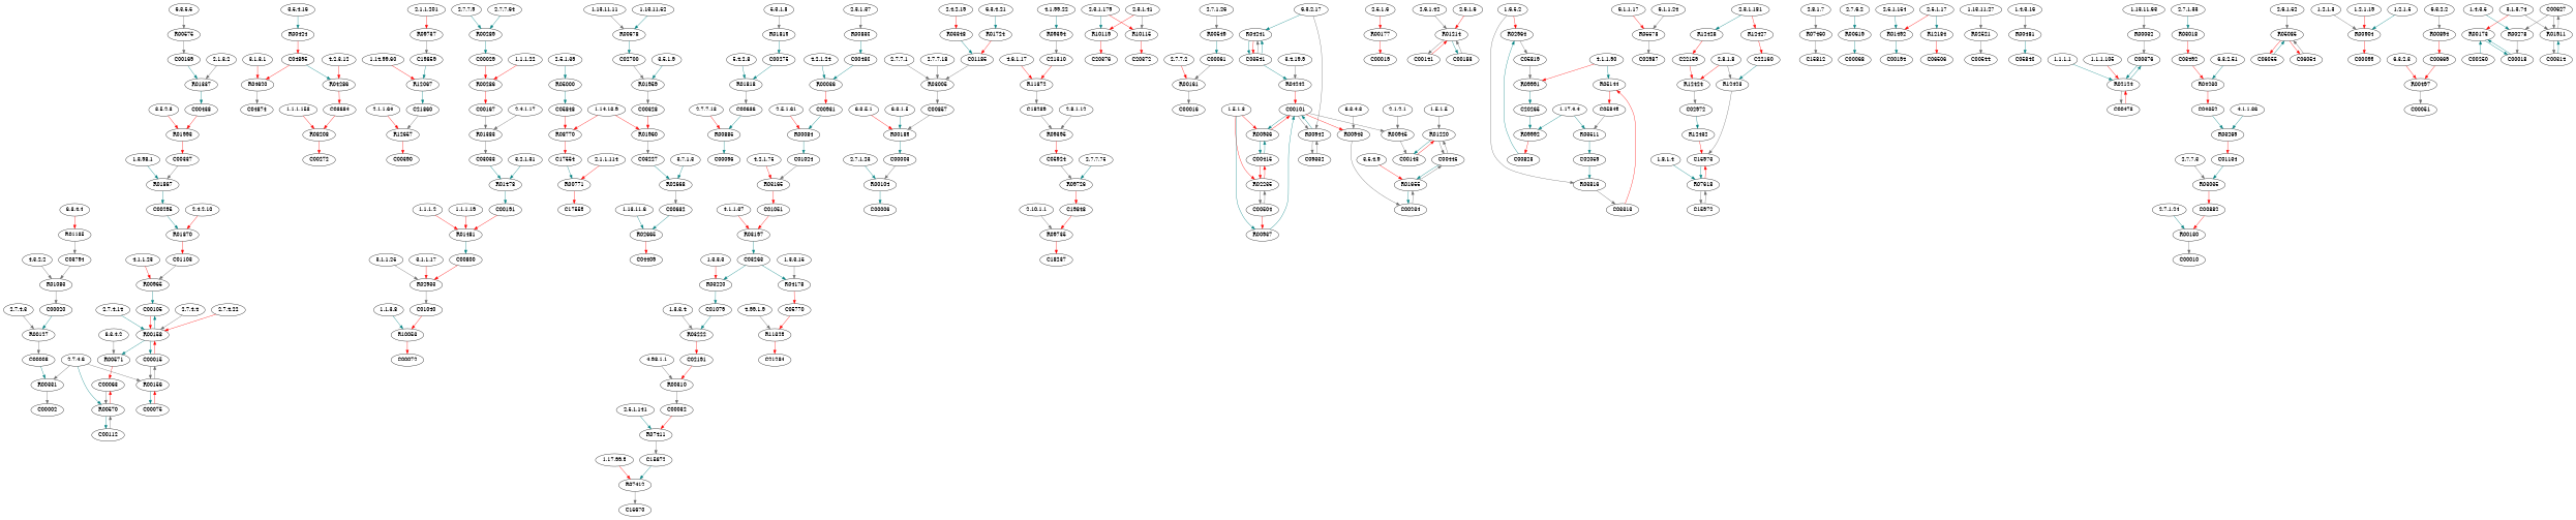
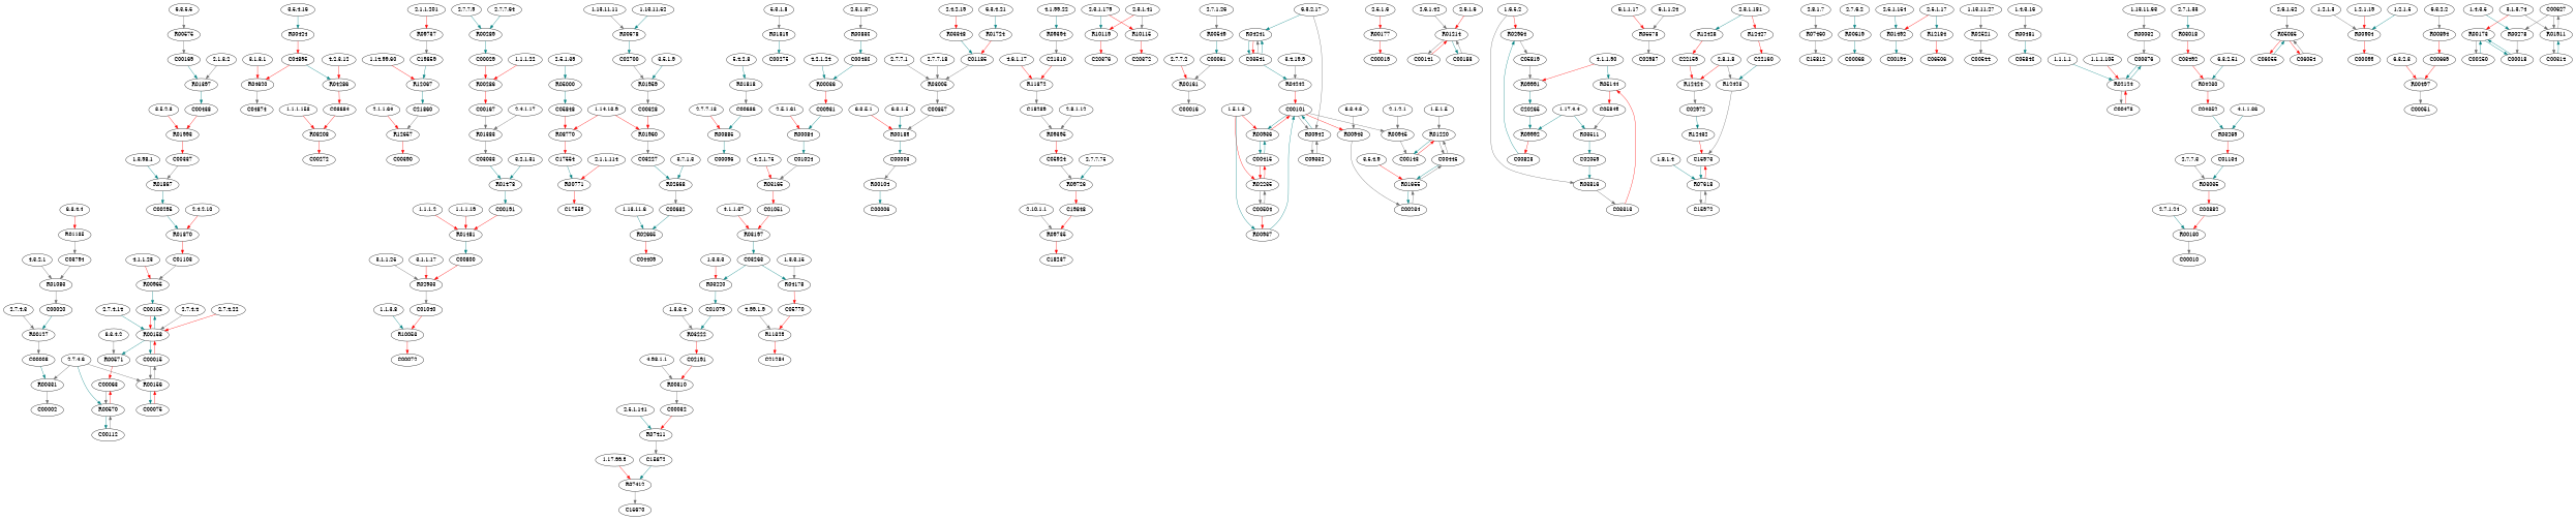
  digraph {
    node [type=R]
    edge [color=red]
    R00965
    "4.1.1.23" [type=E]
    C00105 [type=C]
    R00575
    "6.3.5.5" [type=E]
    C00169 [type=C]
    R04620
    "3.1.3.1" [type=E]
    C04874 [type=C]
    R12067
    "1.14.99.60" [type=E]
    C21860 [type=C]
    R01481
    "1.1.1.2" [type=E]
    C00800 [type=C]
    R05000
    "2.5.1.39" [type=E]
    C05848 [type=C]
    R00289
    "2.7.7.9" [type=E]
    C00029 [type=C]
    R12657
    "2.1.1.64" [type=E]
    C00390 [type=C]
    R01819
    "5.3.1.8" [type=E]
    C00275 [type=C]
    R00036
    "4.2.1.24" [type=E]
    C00931 [type=C]
    R01724
    "6.3.4.21" [type=E]
    C01185 [type=C]
    R00158
    "2.7.4.4" [type=E]
    R00571
    C00015 [type=C]
    R09735
    "2.10.1.1" [type=E]
    C18237 [type=C]
    R01870
    "2.4.2.10" [type=E]
    C01103 [type=C]
    R10119
    "2.3.1.179" [type=E]
    R10115
    C20376 [type=C]
    C20372 [type=C]
    R03222
    "1.3.3.4" [type=E]
    C02191 [type=C]
    R00161
    "2.7.7.2" [type=E]
    C00016 [type=C]
    R02933
    "3.1.1.25" [type=E]
    C01040 [type=C]
    R02665
    "1.13.11.6" [type=E]
    C04409 [type=C]
    n61 [label=R00771]
    "2.1.1.114" [type=E]
    C17559 [type=C]
    "3.1.1.17" [type=E]
    R01220
    "1.5.1.5" [type=E]
    C00445 [type=C]
    C00143 [type=C]
    R01867
    "1.3.98.1" [type=E]
    C00295 [type=C]
    R00286
    "1.1.1.22" [type=E]
    C00167 [type=C]
    R00177
    "2.5.1.6" [type=E]
    C00019 [type=C]
    R01214
    "2.6.1.42" [type=E]
    C00141 [type=C]
    C00183 [type=C]
    R11372
    "4.6.1.17" [type=E]
    C18239 [type=C]
    R09395
    "2.8.1.12" [type=E]
    C05924 [type=C]
    R05144
    "4.1.1.90" [type=E]
    R09991
    C05849 [type=C]
    C20265 [type=C]
    R01655
    "3.5.4.9" [type=E]
    C00234 [type=C]
    R01959
    "3.5.1.9" [type=E]
    C00328 [type=C]
    R10053
    "1.1.3.8" [type=E]
    C00072 [type=C]
    R03005
    "2.7.7.1" [type=E]
    C00857 [type=C]
    R08208
    "1.1.1.153" [type=E]
    C00272 [type=C]
    R00189
    "6.3.5.1" [type=E]
    C00003 [type=C]
    R07412
    "1.17.99.9" [type=E]
    C15670 [type=C]
    R05578
    "6.1.1.17" [type=E]
    C02987 [type=C]
    R09737
    "2.1.1.201" [type=E]
    C19859 [type=C]
    R02668
    "3.7.1.3" [type=E]
    C00632 [type=C]
    "2.7.4.22" [type=E]
    R12428
    "2.3.1.181" [type=E]
    R12427
    C22159 [type=C]
    C22160 [type=C]
    R07460
    "2.8.1.7" [type=E]
    C15812 [type=C]
    R00104
-   "2.7.1.23" [type=E]
    C00006 [type=C]
    R01993
    "3.5.2.3" [type=E]
    C00337 [type=C]
    R00127
    "2.7.4.3" [type=E]
    C00008 [type=C]
    R01383
    "2.4.1.17" [type=E]
    C03033 [type=C]
    "2.7.7.64" [type=E]
    "2.7.7.18" [type=E]
    R00310
    "4.98.1.1" [type=E]
    C00032 [type=C]
    R00619
    "2.7.6.2" [type=E]
    C00068 [type=C]
    R04242
    "3.4.19.9" [type=E]
    C00101 [type=C]
    R01492
    "2.5.1.154" [type=E]
    C00194 [type=C]
    R03816
    "1.6.5.2" [type=E]
    R02964
    C03313 [type=C]
    C05819 [type=C]
    "1.1.1.19" [type=E]
    R02521
    "1.13.11.27" [type=E]
    C00544 [type=C]
    R00481
    "1.4.3.16" [type=E]
    C05840 [type=C]
    R00032
    "1.13.11.63" [type=E]
    C00376 [type=C]
    R00945
    "2.1.2.1" [type=E]
    R00130
    "2.7.1.24" [type=E]
    C00010 [type=C]
    R08770
    "1.14.13.9" [type=E]
    R01960
    C17554 [type=C]
    C03227 [type=C]
    R05085
    "2.6.1.52" [type=E]
    C06055 [type=C]
    C06054 [type=C]
    R00904
    "1.2.1.3" [type=E]
    C00099 [type=C]
    R09726
    "2.7.7.75" [type=E]
    C19848 [type=C]
    R03018
    "2.7.1.33" [type=E]
    C03492 [type=C]
    "2.6.1.6" [type=E]
    R00943
    "6.3.4.3" [type=E]
    R02235
    "1.5.1.3" [type=E]
    R00936
    R00937
    C00415 [type=C]
    C00504 [type=C]
    "2.5.1.17" [type=E]
    R12184
    C06506 [type=C]
    R03511
    "1.17.4.4" [type=E]
    R09992
    C02059 [type=C]
    C00828 [type=C]
    R01083
-   "4.3.2.2" [type=E]
+   "4.3.2.2" [type=E label="4.3.2.1"]
    C00020 [type=C]
    R00894
    "6.3.2.2" [type=E]
    C00669 [type=C]
    R00942
    "6.3.2.17" [type=E]
    R04241
    C09332 [type=C]
    C03541 [type=C]
    R12423
    "2.8.1.8" [type=E]
    R12424
    C15973 [type=C]
    C02972 [type=C]
    R04286
    "4.2.3.12" [type=E]
    C03684 [type=C]
    R03165
    "4.2.1.75" [type=E]
    C01051 [type=C]
    R01818
    "5.4.2.8" [type=E]
    C00636 [type=C]
    R03220
    "1.3.3.3" [type=E]
    C01079 [type=C]
    R00173
    "3.1.3.74" [type=E]
    R01911
    C00018 [type=C]
    C00250 [type=C]
    C00314 [type=C]
    C00627 [type=C]
    R00678
    "1.13.11.11" [type=E]
    C02700 [type=C]
-   R01397 [label=R01337]
+   R01397
    "2.1.3.2" [type=E]
    C00438 [type=C]
    R00549
    "2.7.1.26" [type=E]
    C00061 [type=C]
    R00156
    "2.7.4.6" [type=E]
    R00331
    R00570
    C00075 [type=C]
    C00002 [type=C]
    C00112 [type=C]
    C00063 [type=C]
    "1.2.1.19" [type=E]
    R00084
    "2.5.1.61" [type=E]
    C01024 [type=C]
    R07411
    "2.5.1.141" [type=E]
    C15672 [type=C]
    "1.13.11.52" [type=E]
    R03197
    "4.1.1.37" [type=E]
    C03263 [type=C]
    R09394
    "4.1.99.22" [type=E]
    C21310 [type=C]
    R07618
    "1.8.1.4" [type=E]
    C15972 [type=C]
    R04230
    "6.3.2.51" [type=E]
    C04352 [type=C]
    "2.7.4.14" [type=E]
    "6.1.1.24" [type=E]
    "6.3.4.2" [type=E]
    R00885
    "2.7.7.13" [type=E]
    C00096 [type=C]
    R02124
    "1.1.1.1" [type=E]
    C00473 [type=C]
    R03035
    "2.7.7.3" [type=E]
    C00882 [type=C]
    R03348
    "2.4.2.19" [type=E]
    "2.3.1.41" [type=E]
    "1.1.1.105" [type=E]
    R01135
    "6.3.4.4" [type=E]
    C03794 [type=C]
    R00830
    "2.3.1.37" [type=E]
    C00430 [type=C]
    R03269
    "4.1.1.36" [type=E]
    C01134 [type=C]
    R04178
    "1.3.3.15" [type=E]
    C05770 [type=C]
    R01478
    "3.2.1.31" [type=E]
    C00191 [type=C]
    R00278
    "1.4.3.5" [type=E]
    R00497
    "6.3.2.3" [type=E]
    C00051 [type=C]
    R11329
    "4.99.1.9" [type=E]
    C21284 [type=C]
    R00424
    "3.5.4.16" [type=E]
    C04895 [type=C]
    "1.2.1.5" [type=E]
    "6.3.1.5" [type=E]
    R12432
    R00965 -> C00105 [color=teal]
    "4.1.1.23" -> R00965
    C00105 -> R00158
    R00575 -> C00169 [color=gray40]
    "6.3.5.5" -> R00575 [color=gray40]
    C00169 -> R01397 [color=teal]
    R04620 -> C04874 [color=gray40]
    "3.1.3.1" -> R04620
    R12067 -> C21860 [color=teal]
    "1.14.99.60" -> R12067
    C21860 -> R12657 [color=gray40]
    R01481 -> C00800 [color=teal]
    "1.1.1.2" -> R01481
    C00800 -> R02933
    R05000 -> C05848 [color=teal]
    "2.5.1.39" -> R05000 [color=teal]
    C05848 -> R08770
    R00289 -> C00029 [color=teal]
    "2.7.7.9" -> R00289 [color=teal]
    C00029 -> R00286
    R12657 -> C00390
    "2.1.1.64" -> R12657
    R01819 -> C00275 [color=teal]
    "5.3.1.8" -> R01819 [color=gray40]
-   C00275 -> R01818 [color=teal]
    R00036 -> C00931
    "4.2.1.24" -> R00036 [color=teal]
    C00931 -> R00084 [color=teal]
    R01724 -> C01185
    "6.3.4.21" -> R01724 [color=teal]
    C01185 -> R03005 [color=gray40]
    R00158 -> C00105 [color=teal]
    R00158 -> R00571 [color=teal]
    R00158 -> C00015 [color=teal]
    "2.7.4.4" -> R00158 [color=gray40]
    R00571 -> C00063
    C00015 -> R00158
    C00015 -> R00156 [color=gray40]
    R09735 -> C18237
    "2.10.1.1" -> R09735 [color=gray40]
    R01870 -> C01103
    "2.4.2.10" -> R01870
    C01103 -> R00965 [color=gray40]
    R10119 -> C20376
    "2.3.1.179" -> R10119 [color=teal]
    "2.3.1.179" -> R10115
    R10115 -> C20372
    R03222 -> C02191
    "1.3.3.4" -> R03222 [color=gray40]
    C02191 -> R00310
    R00161 -> C00016 [color=gray40]
    "2.7.7.2" -> R00161
    R02933 -> C01040 [color=gray40]
    "3.1.1.25" -> R02933 [color=gray40]
    C01040 -> R10053
    R02665 -> C04409
    "1.13.11.6" -> R02665 [color=teal]
    n61 -> C17559
    "2.1.1.114" -> n61
    "3.1.1.17" -> R02933
    R01220 -> C00445 [color=gray40]
    R01220 -> C00143 [color=teal]
    "1.5.1.5" -> R01220 [color=gray40]
    C00445 -> R01220 [color=gray40]
    C00445 -> R01655 [color=teal]
    C00143 -> R01220
    R01867 -> C00295 [color=teal]
    "1.3.98.1" -> R01867 [color=teal]
    C00295 -> R01870 [color=teal]
    R00286 -> C00167
    "1.1.1.22" -> R00286
    C00167 -> R01383 [color=gray40]
    R00177 -> C00019
    "2.5.1.6" -> R00177
    R01214 -> C00141 [color=gray40]
    R01214 -> C00183 [color=teal]
    "2.6.1.42" -> R01214 [color=gray40]
    C00141 -> R01214
    C00183 -> R01214 [color=gray40]
    R11372 -> C18239 [color=gray40]
    "4.6.1.17" -> R11372
    C18239 -> R09395 [color=gray40]
    R09395 -> C05924
    "2.8.1.12" -> R09395 [color=gray40]
    C05924 -> R09726 [color=gray40]
    R05144 -> C05849
    "4.1.1.90" -> R05144 [color=teal]
    "4.1.1.90" -> R09991
    R09991 -> C20265 [color=teal]
    C05849 -> R03511 [color=gray40]
    C20265 -> R09992 [color=teal]
    R01655 -> C00445 [color=gray40]
    R01655 -> C00234 [color=teal]
    "3.5.4.9" -> R01655
    C00234 -> R01655 [color=gray40]
    R01959 -> C00328 [color=gray40]
    "3.5.1.9" -> R01959 [color=teal]
    C00328 -> R01960
    R10053 -> C00072
    "1.1.3.8" -> R10053 [color=teal]
    R03005 -> C00857 [color=gray40]
    "2.7.7.1" -> R03005 [color=gray40]
    C00857 -> R00189 [color=gray40]
    R08208 -> C00272
    "1.1.1.153" -> R08208
    R00189 -> C00003 [color=teal]
    "6.3.5.1" -> R00189
    C00003 -> R00104 [color=gray40]
    R07412 -> C15670 [color=gray40]
    "1.17.99.9" -> R07412
    R05578 -> C02987 [color=gray40]
    "6.1.1.17" -> R05578
    R09737 -> C19859 [color=gray40]
    "2.1.1.201" -> R09737
    C19859 -> R12067 [color=teal]
    R02668 -> C00632 [color=gray40]
    "3.7.1.3" -> R02668 [color=teal]
    C00632 -> R02665 [color=teal]
    "2.7.4.22" -> R00158
    R12428 -> C22159
    "2.3.1.181" -> R12428 [color=teal]
    "2.3.1.181" -> R12427
    R12427 -> C22160
    C22159 -> R12424
    C22160 -> R12423 [color=teal]
    R07460 -> C15812 [color=gray40]
    "2.8.1.7" -> R07460 [color=gray40]
    R00104 -> C00006 [color=teal]
-   "2.7.1.23" -> R00104 [color=teal]
    R01993 -> C00337
    "3.5.2.3" -> R01993
    C00337 -> R01867 [color=gray40]
    R00127 -> C00008 [color=gray40]
    "2.7.4.3" -> R00127 [color=gray40]
    C00008 -> R00331 [color=teal]
    R01383 -> C03033 [color=gray40]
    "2.4.1.17" -> R01383 [color=gray40]
    C03033 -> R01478 [color=teal]
    "2.7.7.64" -> R00289 [color=teal]
    "2.7.7.18" -> R03005 [color=gray40]
    R00310 -> C00032 [color=gray40]
    "4.98.1.1" -> R00310 [color=gray40]
    C00032 -> R07411
    R00619 -> C00068 [color=teal]
    "2.7.6.2" -> R00619 [color=teal]
    R04242 -> C00101
    "3.4.19.9" -> R04242 [color=gray40]
    C00101 -> R00945 [color=gray40]
    C00101 -> R00943
    C00101 -> R00936 [color=teal]
    C00101 -> R00942 [color=gray40]
    R01492 -> C00194 [color=teal]
    "2.5.1.154" -> R01492 [color=teal]
    R03816 -> C03313 [color=gray40]
    "1.6.5.2" -> R03816 [color=gray40]
    "1.6.5.2" -> R02964
    R02964 -> C05819 [color=gray40]
    C03313 -> R05144
    C05819 -> R09991 [color=gray40]
    "1.1.1.19" -> R01481
    R02521 -> C00544 [color=gray40]
    "1.13.11.27" -> R02521 [color=gray40]
    R00481 -> C05840 [color=teal]
    "1.4.3.16" -> R00481 [color=gray40]
    R00032 -> C00376 [color=gray40]
    "1.13.11.63" -> R00032 [color=gray40]
    C00376 -> R02124 [color=teal]
    R00945 -> C00143 [color=gray40]
    "2.1.2.1" -> R00945 [color=gray40]
    R00130 -> C00010 [color=gray40]
    "2.7.1.24" -> R00130 [color=teal]
    R08770 -> C17554
    "1.14.13.9" -> R08770
    "1.14.13.9" -> R01960
    R01960 -> C03227 [color=gray40]
    C17554 -> n61 [color=teal]
    C03227 -> R02668 [color=teal]
    R05085 -> C06055
    R05085 -> C06054
    "2.6.1.52" -> R05085 [color=gray40]
    C06055 -> R05085 [color=teal]
    C06054 -> R05085 [color=gray40]
    R00904 -> C00099
    "1.2.1.3" -> R00904 [color=gray40]
    R09726 -> C19848
    "2.7.7.75" -> R09726 [color=teal]
    C19848 -> R09735
    R03018 -> C03492
    "2.7.1.33" -> R03018 [color=teal]
    C03492 -> R04230
    "2.6.1.6" -> R01214
    R00943 -> C00234 [color=gray40]
    "6.3.4.3" -> R00943 [color=gray40]
    R02235 -> C00415
    R02235 -> C00504 [color=gray40]
    "1.5.1.3" -> R02235
    "1.5.1.3" -> R00936
    "1.5.1.3" -> R00937 [color=teal]
    R00936 -> C00101
    R00936 -> C00415 [color=teal]
    R00937 -> C00101 [color=teal]
    C00415 -> R02235
    C00415 -> R00936 [color=teal]
    C00504 -> R02235 [color=gray40]
    C00504 -> R00937
    "2.5.1.17" -> R01492
    "2.5.1.17" -> R12184 [color=teal]
    R12184 -> C06506
    R03511 -> C02059 [color=teal]
    "1.17.4.4" -> R03511 [color=teal]
    "1.17.4.4" -> R09992 [color=teal]
    R09992 -> C00828
    C02059 -> R03816 [color=teal]
    C00828 -> R02964 [color=teal]
    R01083 -> C00020 [color=gray40]
    "4.3.2.2" -> R01083 [color=gray40]
    C00020 -> R00127 [color=teal]
    R00894 -> C00669
    "6.3.2.2" -> R00894 [color=gray40]
    C00669 -> R00497
    R00942 -> C00101 [color=teal]
    R00942 -> C09332 [color=gray40]
    "6.3.2.17" -> R00942 [color=gray40]
    "6.3.2.17" -> R04241 [color=teal]
    R04241 -> C03541 [color=teal]
    R04241 -> C03541
    C09332 -> R00942 [color=gray40]
    C03541 -> R04242 [color=teal]
    C03541 -> R04241 [color=gray40]
    C03541 -> R04241 [color=teal]
    R12423 -> C15973 [color=gray40]
    "2.8.1.8" -> R12423 [color=gray40]
    "2.8.1.8" -> R12424
    R12424 -> C02972 [color=gray40]
    C15973 -> R07618 [color=teal]
    C02972 -> R12432 [color=teal]
    R04286 -> C03684
    "4.2.3.12" -> R04286
    C03684 -> R08208
    R03165 -> C01051
    "4.2.1.75" -> R03165
    C01051 -> R03197
    R01818 -> C00636 [color=gray40]
    "5.4.2.8" -> R01818 [color=teal]
    C00636 -> R00885 [color=teal]
    R03220 -> C01079 [color=teal]
    "1.3.3.3" -> R03220
    C01079 -> R03222 [color=teal]
    R00173 -> C00018 [color=teal]
+   R00173 -> C00250 [color=gray40]
    "3.1.3.74" -> R00173
    "3.1.3.74" -> R01911 [color=gray40]
    R01911 -> C00314 [color=gray40]
    R01911 -> C00627 [color=gray40]
    C00018 -> R00173 [color=teal]
    C00250 -> R00173 [color=teal]
    C00314 -> R01911 [color=teal]
    C00627 -> R01911 [color=gray40]
    C00627 -> R00278 [color=gray40]
    R00678 -> C02700 [color=teal]
    "1.13.11.11" -> R00678 [color=gray40]
    C02700 -> R01959 [color=gray40]
    R01397 -> C00438 [color=teal]
    "2.1.3.2" -> R01397 [color=gray40]
    C00438 -> R01993
    R00549 -> C00061 [color=teal]
    "2.7.1.26" -> R00549 [color=gray40]
    C00061 -> R00161 [color=gray40]
    R00156 -> C00015 [color=gray40]
    R00156 -> C00075 [color=teal]
    "2.7.4.6" -> R00156 [color=gray40]
    "2.7.4.6" -> R00331 [color=gray40]
    "2.7.4.6" -> R00570 [color=teal]
    R00331 -> C00002 [color=gray40]
    R00570 -> C00112 [color=teal]
    R00570 -> C00063
    C00075 -> R00156
    C00112 -> R00570 [color=gray40]
    C00063 -> R00570 [color=gray40]
    "1.2.1.19" -> R00904
    R00084 -> C01024 [color=teal]
    "2.5.1.61" -> R00084
    C01024 -> R03165 [color=gray40]
    R07411 -> C15672 [color=gray40]
    "2.5.1.141" -> R07411 [color=teal]
    C15672 -> R07412 [color=teal]
    "1.13.11.52" -> R00678 [color=teal]
    R03197 -> C03263 [color=teal]
    "4.1.1.37" -> R03197
    C03263 -> R03220 [color=teal]
    C03263 -> R04178 [color=teal]
    R09394 -> C21310 [color=gray40]
    "4.1.99.22" -> R09394 [color=teal]
    C21310 -> R11372
    R07618 -> C15973
    R07618 -> C15972 [color=gray40]
    "1.8.1.4" -> R07618 [color=teal]
    C15972 -> R07618 [color=gray40]
    R04230 -> C04352
    "6.3.2.51" -> R04230 [color=teal]
    C04352 -> R03269 [color=teal]
    "2.7.4.14" -> R00158 [color=teal]
    "6.1.1.24" -> R05578 [color=gray40]
    "6.3.4.2" -> R00571 [color=gray40]
    R00885 -> C00096 [color=teal]
    "2.7.7.13" -> R00885
    R02124 -> C00376 [color=teal]
    R02124 -> C00473 [color=gray40]
    "1.1.1.1" -> R02124 [color=teal]
    C00473 -> R02124
    R03035 -> C00882
    "2.7.7.3" -> R03035 [color=gray40]
    C00882 -> R00130
    R03348 -> C01185 [color=teal]
    "2.4.2.19" -> R03348
    "2.3.1.41" -> R10119
    "2.3.1.41" -> R10115 [color=gray40]
    "1.1.1.105" -> R02124
    R01135 -> C03794 [color=gray40]
    "6.3.4.4" -> R01135
    C03794 -> R01083 [color=gray40]
    R00830 -> C00430 [color=teal]
    "2.3.1.37" -> R00830 [color=gray40]
    C00430 -> R00036 [color=teal]
    R03269 -> C01134
    "4.1.1.36" -> R03269 [color=teal]
    C01134 -> R03035 [color=teal]
    R04178 -> C05770
    "1.3.3.15" -> R04178 [color=gray40]
    C05770 -> R11329
    R01478 -> C00191 [color=teal]
    "3.2.1.31" -> R01478 [color=teal]
    C00191 -> R01481
    R00278 -> C00018 [color=gray40]
    "1.4.3.5" -> R00278 [color=teal]
    R00497 -> C00051 [color=gray40]
    "6.3.2.3" -> R00497
    R11329 -> C21284
    "4.99.1.9" -> R11329 [color=gray40]
    R00424 -> C04895
    "3.5.4.16" -> R00424 [color=teal]
    C04895 -> R04620
    C04895 -> R04286 [color=teal]
    "1.2.1.5" -> R00904 [color=teal]
    "6.3.1.5" -> R00189 [color=teal]
    R12432 -> C15973
  }
